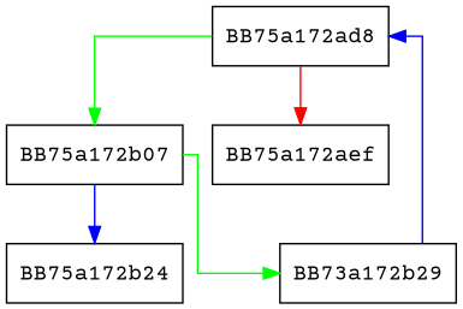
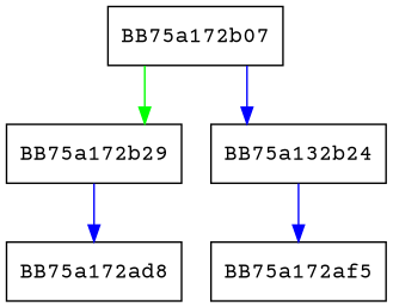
  digraph {
    fontname="Courier Prime"
    splines=ortho
    node [fontname="Courier Prime" shape=box]
    edge [color=blue fontname="Courier Prime"]
    BB75a172ad8
    BB75a172b07
-   BB75a172aef
-   BB75a172b29 [label=BB73a172b29]
-   BB75a172b24
-   BB75a172ad8 -> BB75a172b07 [color=green]
-   BB75a172ad8 -> BB75a172aef [color=red]
+   BB75a172b29
+   BB75a172b24 [label=BB75a132b24]
+   BB75a172af5
    BB75a172b07 -> BB75a172b29 [color=green]
    BB75a172b07 -> BB75a172b24
    BB75a172b29 -> BB75a172ad8
+   BB75a172b24 -> BB75a172af5
  }
